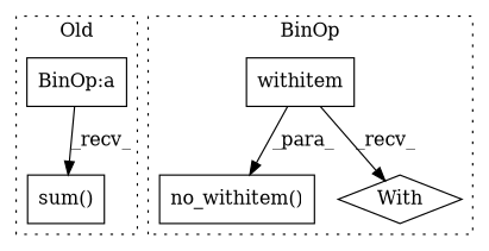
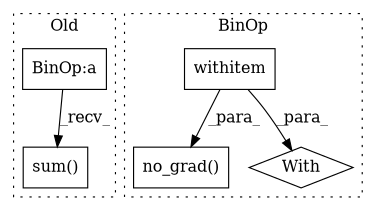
  digraph {
    node [a=75 s=2846 shape=box]
    n1 [l=44 label="sum()" s=2899]
    n2 [a=82 l=3 label="BinOp:a" s=2901]
-   n3 [l=15 label="no_withitem()"]
+   n3 [l=15 label="no_grad()"]
    n4 [a=39 l="5,24" label=With s="2841,2851" shape=diamond]
    n5 [a=49 l=5 label=withitem]
    subgraph cluster_1 {
      label=Old
      style=dotted
      n1
      n2
    }
    subgraph cluster_2 {
      label=BinOp
      style=dotted
      n3
      n4
      n5
    }
    n2 -> n1 [label=_recv_]
    n5 -> n3 [label=_para_]
-   n5 -> n4 [label=_recv_]
+   n5 -> n4 [label=_para_]
  }
